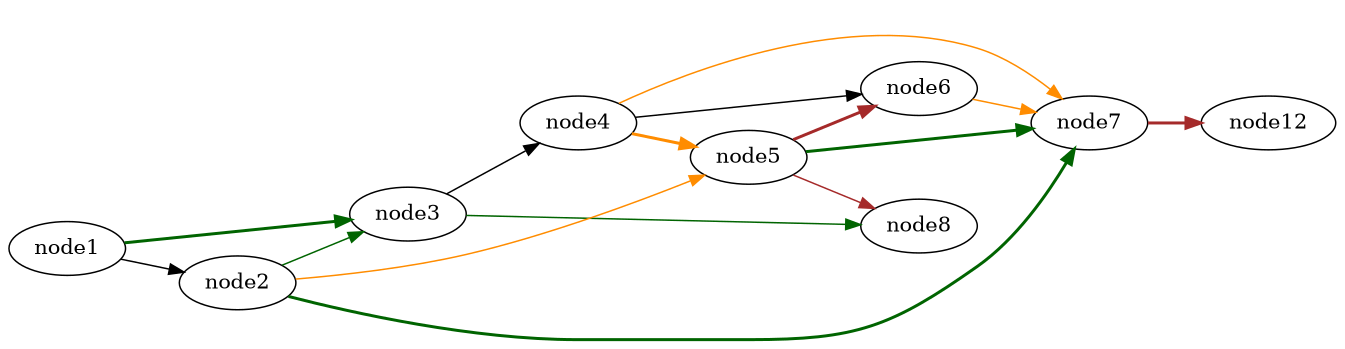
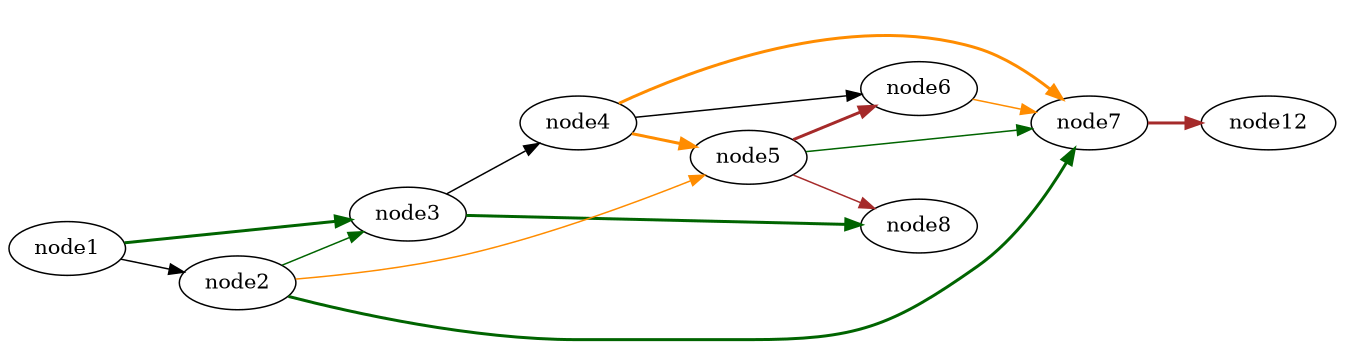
  digraph {
    rankdir=LR
    edge [color=darkgreen style=solid]
    n1 [label=node12]
    node7
    node6
    node5
    node8
    node4
    node3
    node2
    node1
    node7 -> n1 [color=brown style=bold]
    node6 -> node7 [color=darkorange]
-   node5 -> node7 [style=bold]
+   node5 -> node7
    node5 -> node6 [color=brown style=bold]
    node5 -> node8 [color=brown]
-   node4 -> node7 [color=darkorange]
+   node4 -> node7 [color=darkorange style=bold]
    node4 -> node6 [color=black]
    node4 -> node5 [color=darkorange style=bold]
-   node3 -> node8
+   node3 -> node8 [style=bold]
    node3 -> node4 [color=black]
    node2 -> node7 [style=bold]
    node2 -> node5 [color=darkorange]
    node2 -> node3
    node1 -> node3 [style=bold]
    node1 -> node2 [color=black]
  }
